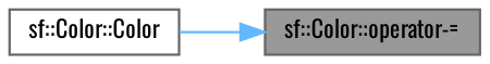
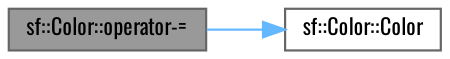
  digraph {
    rankdir=LR
    fontname=Oswald
    node [fontname=Oswald fontsize=10 shape=box style=filled]
    n1 [color=gray40 fillcolor=grey60 fontcolor=black height=0.2 label="sf::Color::operator-=" width=0.4]
    n2 [color=grey40 fillcolor=white height=0.2 label="sf::Color::Color" width=0.4]
-   n2 -> n1 [color=steelblue1 fontname=Oswald fontsize=10 labelfontname=Helvetica labelfontsize=10 style=solid]
+   n1 -> n2 [color=steelblue1 fontname=Oswald fontsize=10 labelfontname=Helvetica labelfontsize=10 style=solid]
  }
